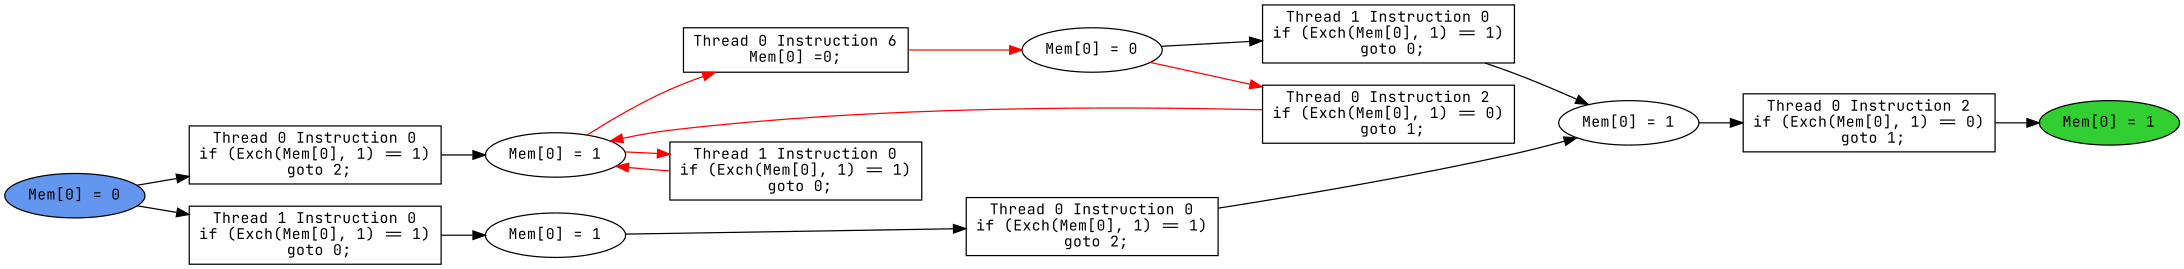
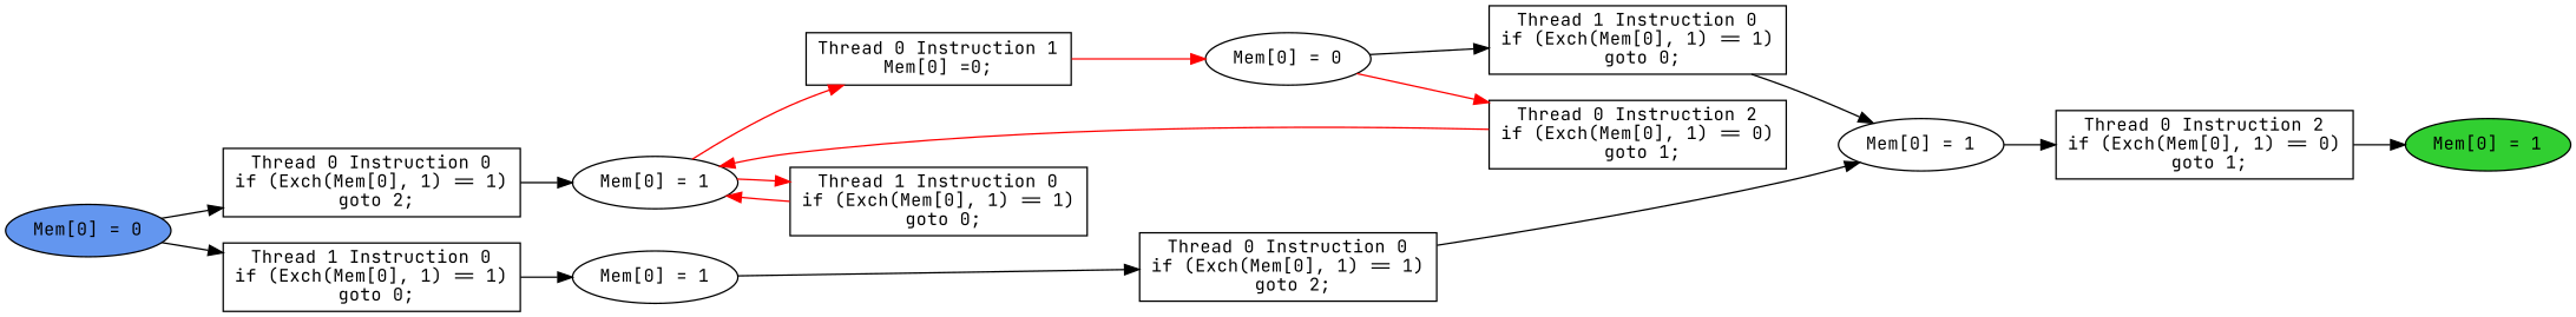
  digraph {
    fontsize=12
    rankdir=LR
    fontname="JetBrains Mono"
    node [fillcolor="#ffffff" fontcolor="#000000" fontsize=12 shape=box style="filled, solid" fontname="JetBrains Mono"]
    edge [color="#000000" dir=forward fontcolor="#ffffff" fontsize=12 style=solid uuid="<A7, S3>" weight=1 fontname="JetBrains Mono"]
    n1 [label="Thread 0 Instruction 0\nif (Exch(Mem[0], 1) == 1)\n goto 2;" uuid=A0]
    n2 [label="Mem[0] = 1" shape=ellipse uuid=S3]
-   n3 [label="Thread 0 Instruction 6\nMem[0] =0;" uuid=A2]
+   n3 [label="Thread 0 Instruction 1\nMem[0] =0;" uuid=A2]
    n4 [label="Thread 0 Instruction 2\nif (Exch(Mem[0], 1) == 0)\n goto 1;" uuid=A6]
    n5 [label="Thread 1 Instruction 0\nif (Exch(Mem[0], 1) == 1)\n goto 0;" uuid=A7]
    n6 [label="Thread 0 Instruction 0\nif (Exch(Mem[0], 1) == 1)\n goto 2;" uuid=A1]
    n7 [label="Mem[0] = 1" shape=ellipse uuid=S2]
    n8 [label="Thread 0 Instruction 2\nif (Exch(Mem[0], 1) == 0)\n goto 1;" uuid=A5]
    n9 [label="Mem[0] = 0" shape=ellipse uuid=S1]
    n10 [label="Thread 1 Instruction 0\nif (Exch(Mem[0], 1) == 1)\n goto 0;" uuid=A3]
    n11 [label="Thread 1 Instruction 0\nif (Exch(Mem[0], 1) == 1)\n goto 0;" uuid=A4]
    n12 [label="Mem[0] = 1" shape=ellipse uuid=S0]
    n13 [fillcolor="#31cf31" label="Mem[0] = 1" shape=ellipse uuid=END]
    n14 [fillcolor="#6396ef" label="Mem[0] = 0" shape=ellipse uuid=START]
    n1 -> n2 [uuid="<A0, S3>"]
    n2 -> n3 [color="#ff0000" uuid="<A2, S3>"]
    n2 -> n4 [color="#ff0000" dir=back uuid="<A6, S3>"]
    n2 -> n5 [color="#ff0000" dir=back]
    n2 -> n5 [color="#ff0000"]
    n3 -> n9 [color="#ff0000" uuid="<A2, S1>"]
    n6 -> n7 [uuid="<A1, S2>"]
    n7 -> n8 [uuid="<A5, S2>"]
    n8 -> n13 [uuid="<A5, END>"]
    n9 -> n4 [color="#ff0000" uuid="<A6, S1>"]
    n9 -> n10 [uuid="<A3, S1>"]
    n10 -> n7 [uuid="<A3, S2>"]
    n11 -> n12 [uuid="<A4, S0>"]
    n12 -> n6 [uuid="<A1, S0>"]
    n14 -> n1 [uuid="<A0, START>"]
    n14 -> n11 [uuid="<A4, START>"]
  }
